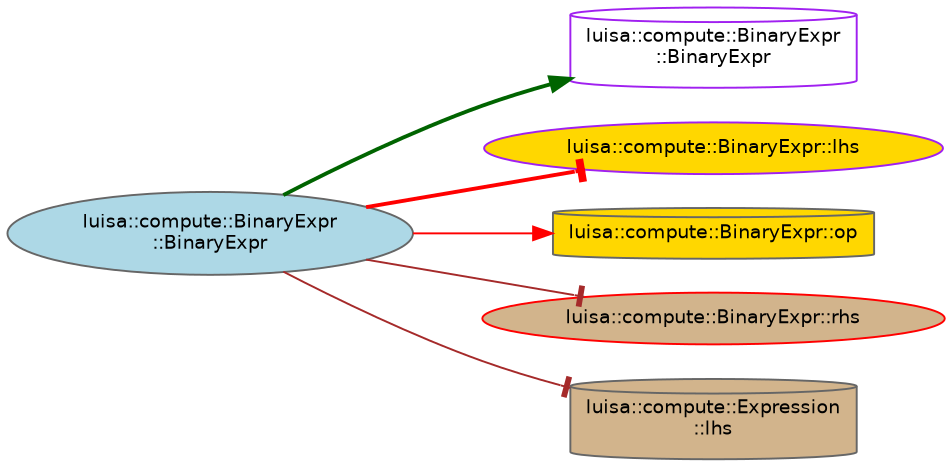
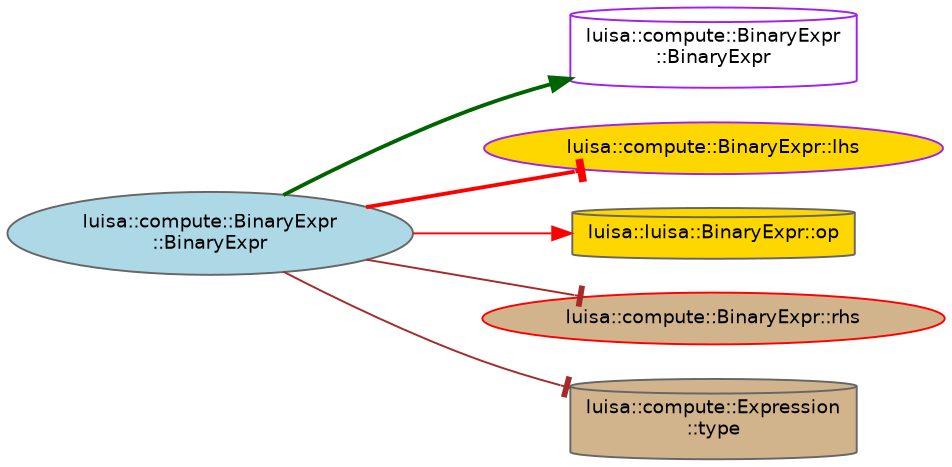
  digraph {
    rankdir=LR
    node [color=gray40 fillcolor=gold fontname=Helvetica fontsize=10 shape=ellipse style=filled]
    edge [arrowhead=tee color=red fontname=Helvetica fontsize=10 labelfontname=Helvetica labelfontsize=10 style=solid]
    n1 [fillcolor=lightblue fontcolor=black height=0.2 label="luisa::compute::BinaryExpr\l::BinaryExpr" width=0.4]
    n2 [color=purple fillcolor=white height=0.2 label="luisa::compute::BinaryExpr\l::BinaryExpr" shape=cylinder width=0.4]
    n3 [color=purple height=0.2 label="luisa::compute::BinaryExpr::lhs" width=0.4]
-   n4 [height=0.2 label="luisa::compute::BinaryExpr::op" shape=cylinder width=0.4]
+   n4 [height=0.2 label="luisa::luisa::BinaryExpr::op" shape=cylinder width=0.4]
    n5 [color=red fillcolor=tan height=0.2 label="luisa::compute::BinaryExpr::rhs" width=0.4]
-   n6 [fillcolor=tan height=0.2 label="luisa::compute::Expression\l::lhs" shape=cylinder width=0.4]
+   n6 [fillcolor=tan height=0.2 label="luisa::compute::Expression\l::type" shape=cylinder width=0.4]
    n1 -> n2 [arrowhead=normal color=darkgreen style=bold]
    n1 -> n3 [style=bold]
    n1 -> n4 [arrowhead=normal]
    n1 -> n5 [color=brown]
    n1 -> n6 [color=brown]
  }
